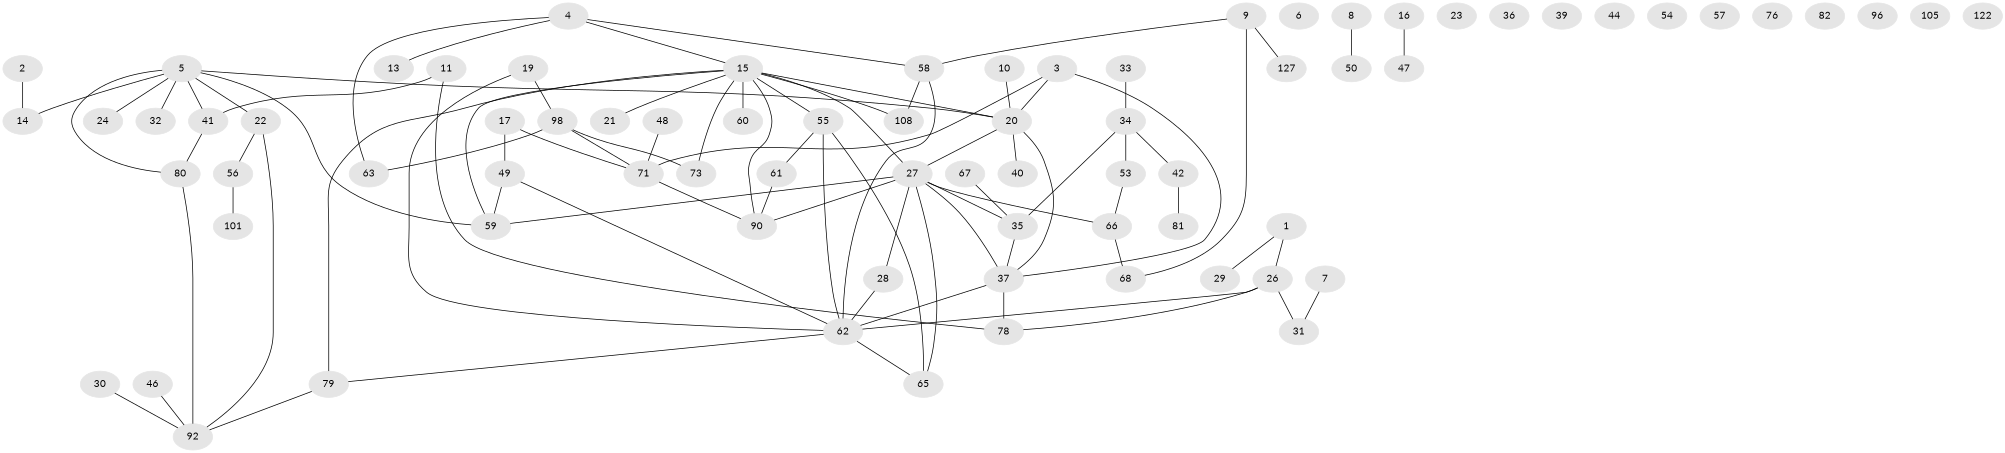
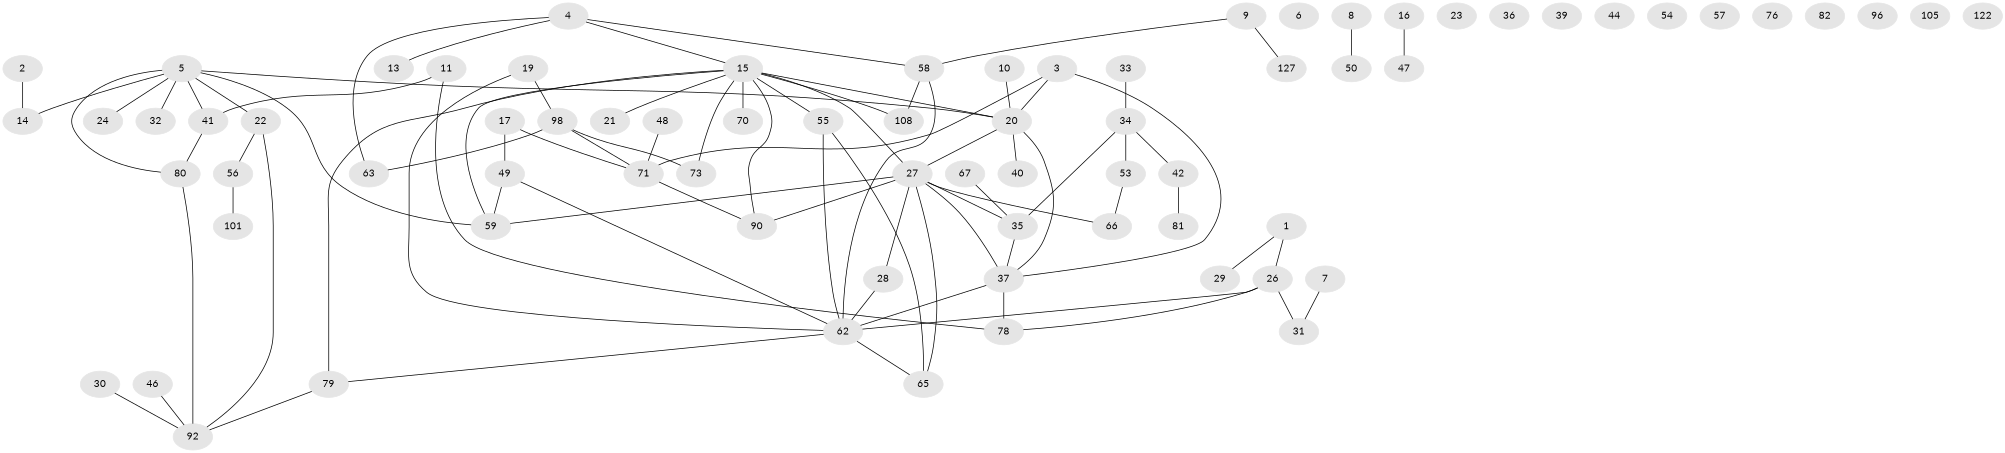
  graph {
    fontname=Lato
    node [color=gray90 fontname=Lato style=filled]
    edge [fontname=Lato]
    26 [super="+97"]
    31 [super="+100"]
    78
    62 [super="+77"]
    1
    29
    2 [super="+85"]
    14
    3 [super="+18"]
    20 [super="+72+25"]
    37 [super="+74+114"]
    71
    27 [super="+69"]
    40 [super="+115"]
    90 [super="+99"]
    4 [super="+91"]
    13
    15 [super="+83+117"]
    58
    n20 [label=63]
    59 [super="+86"]
    21
    55
-   70 [label=60]
+   70
    73
    79
    108
    5 [super="+64+110"]
    22 [super="+93"]
    24
    32
    41 [super="+63"]
    80
    56
    92 [super="+103"]
    6
    7
    8
    50
    9
-   68
    127 [super="+129"]
    10
    11 [super="+118"]
    66 [super="+88"]
    28 [super="+51+116"]
    35
    65 [super="+89"]
-   61
    16
    47
    17 [super="+43+45"]
    49
    19 [super="+98+87"]
    n55 [label=98 super="+120"]
    101 [super="+111"]
    23 [super="+107"]
    30
    34 [super="+126"]
    42 [super="+75"]
    53 [super="+84+124"]
    33
    81
    36
    39
    44
    46
    48
    54
    57
    67
    76 [super="+123"]
    82
    96
    105
    122
    26 -- 31
    26 -- 78
    26 -- 62
    62 -- 79
    62 -- 65
    1 -- 26
    1 -- 29
    2 -- 14
    3 -- 20
    3 -- 37
    3 -- 71
    20 -- 37
    20 -- 27
    20 -- 40
    37 -- 78
    37 -- 62
    71 -- 90
    27 -- 37 [weight=2]
    27 -- 90
    27 -- 59
    27 -- 66 [weight=2]
    27 -- 28
    27 -- 35
    27 -- 65
    4 -- 13
    4 -- 15
    4 -- 58
    4 -- n20
    15 -- 20
    15 -- 27
    15 -- 90
    15 -- 59
    15 -- 21
    15 -- 55
    15 -- 70
    15 -- 73
    15 -- 79
    15 -- 108
    58 -- 62
    58 -- 108
    55 -- 62
    55 -- 65
-   55 -- 61
    79 -- 92
    5 -- 14
    5 -- 20
    5 -- 59
    5 -- 22
    5 -- 24
    5 -- 32
    5 -- 41
    5 -- 80
    22 -- 56
    22 -- 92
    41 -- 80
    80 -- 92
    56 -- 101
    7 -- 31
    8 -- 50
    9 -- 58
-   9 -- 68
    9 -- 127
    10 -- 20
    11 -- 78
    11 -- 41
-   66 -- 68
    28 -- 62
    35 -- 37
-   61 -- 90
    16 -- 47
    17 -- 71
    17 -- 49
    49 -- 62
    49 -- 59
    19 -- 62
    19 -- n55
    n55 -- 71
    n55 -- n20
    n55 -- 73
    30 -- 92
    34 -- 35
    34 -- 42
    34 -- 53
    42 -- 81
    53 -- 66
    33 -- 34
    46 -- 92
    48 -- 71
    67 -- 35
  }
